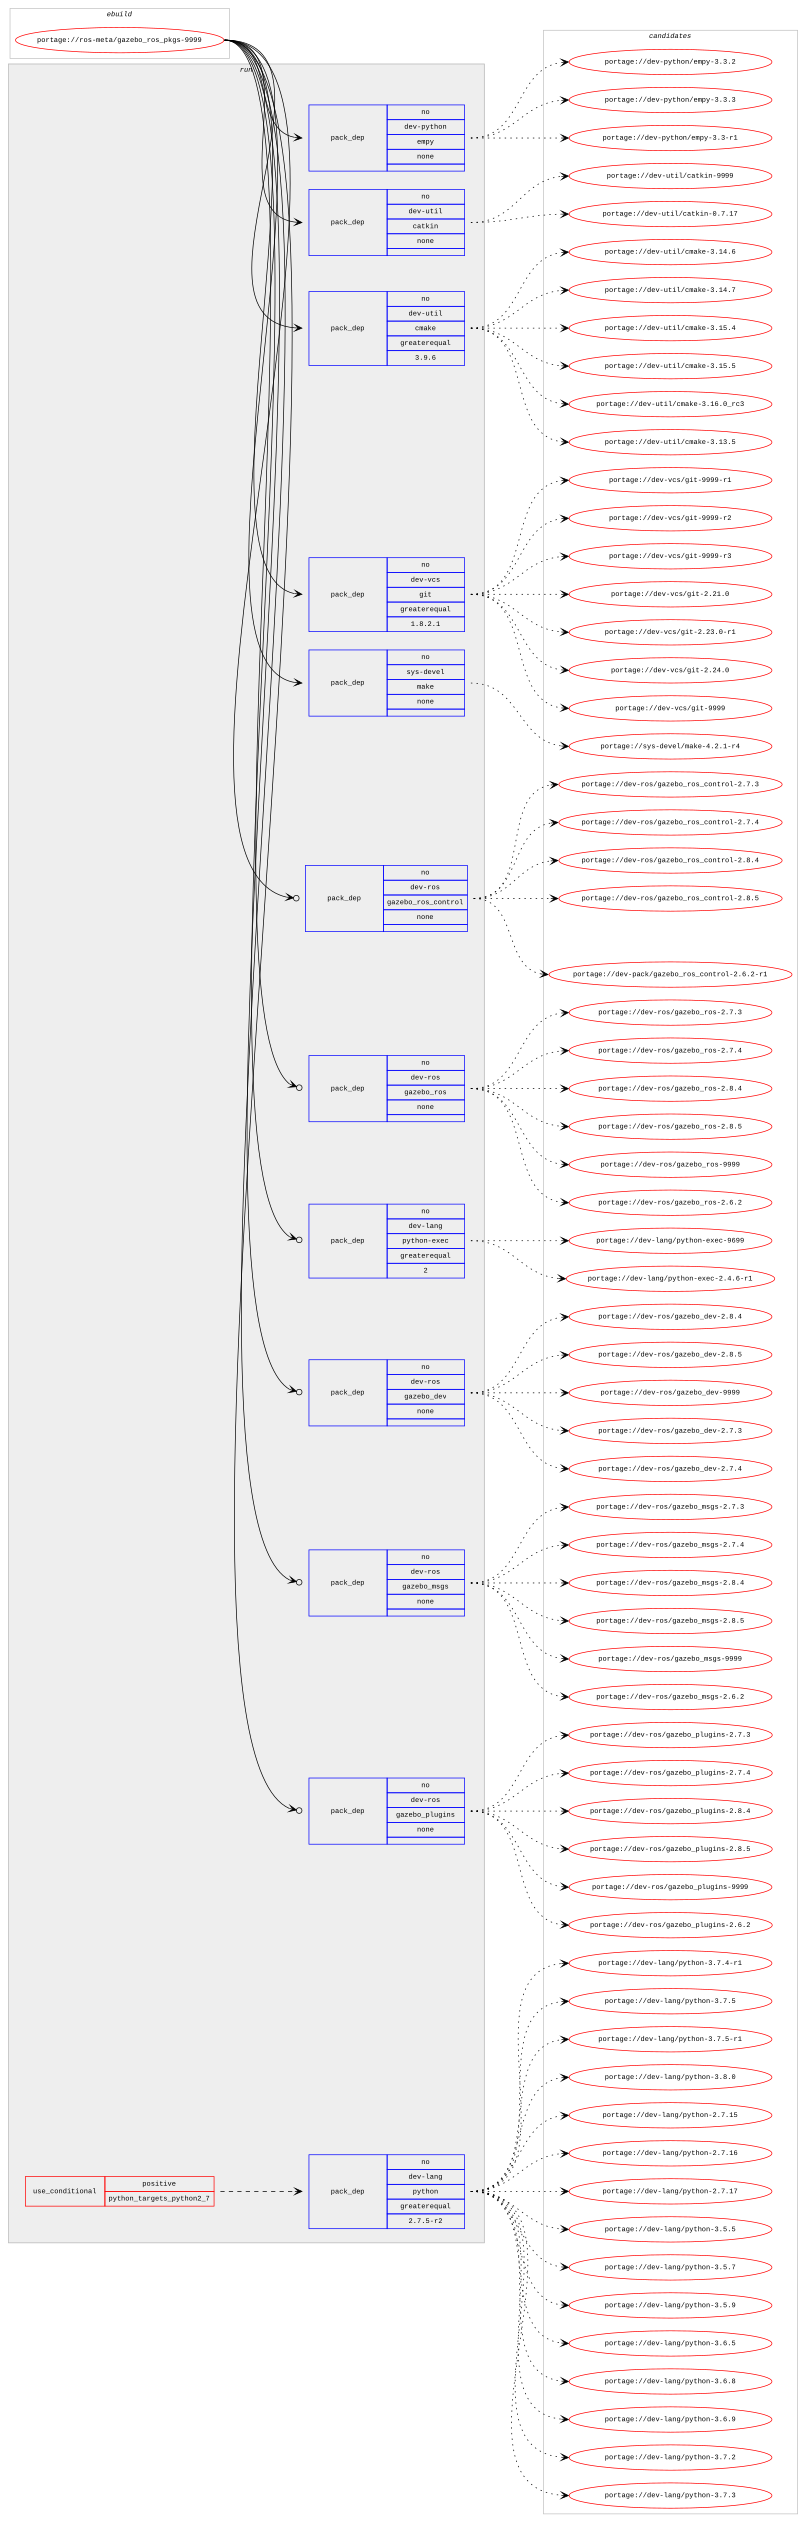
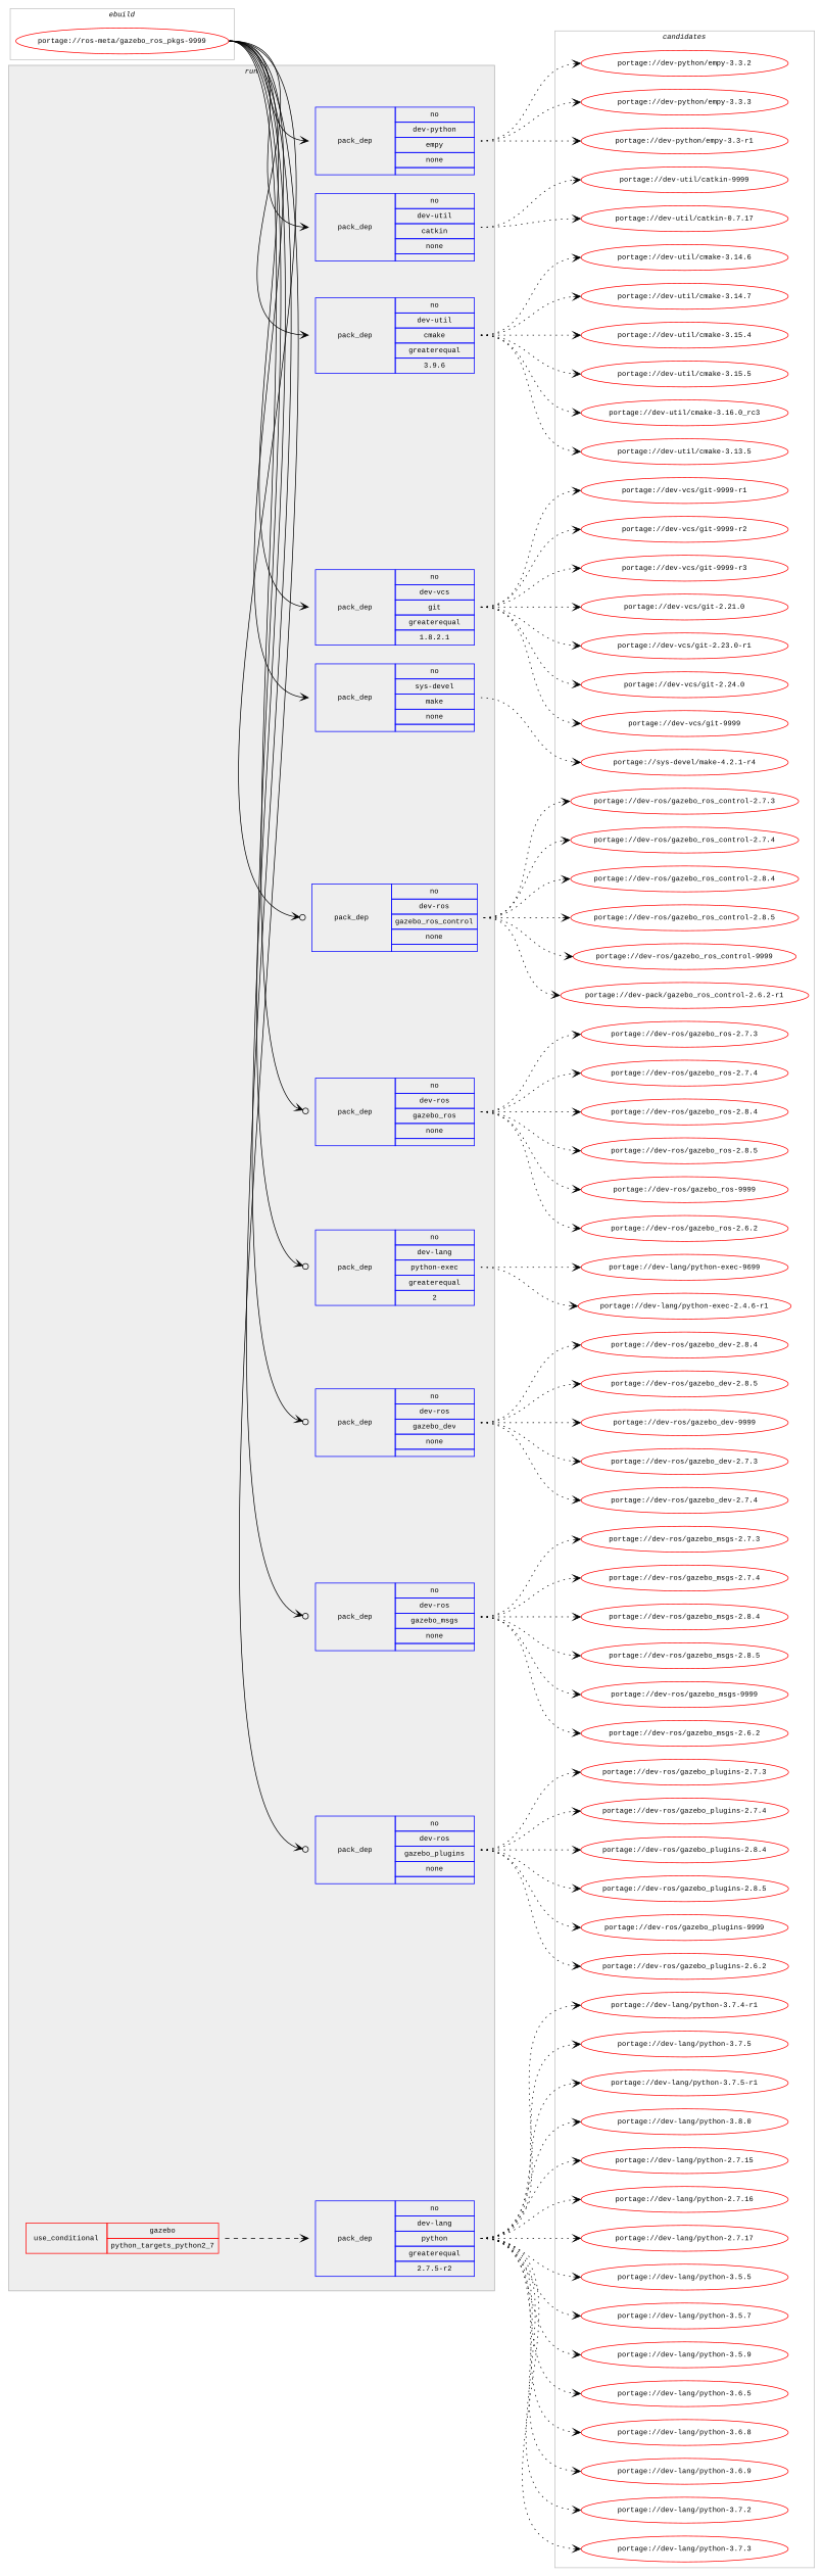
  digraph {
    compound=true
    concentrate=true
    fontname="Liberation Mono"
    fontsize=10
    newrank=true
    rankdir=LR
    ranksep=1.5
    node [color=red fontname="Liberation Mono" fontsize=10]
    edge [arrowhead=vee fontname="Liberation Mono" headport=w style=dotted tailport=e weight=100]
    n1 [label="portage://ros-meta/gazebo_ros_pkgs-9999" width=4]
    n2 [color=blue label=<<TABLE BORDER="0" CELLBORDER="1" CELLSPACING="0" CELLPADDING="4" WIDTH="220"><TR><TD ROWSPAN="6" CELLPADDING="30">pack_dep</TD></TR><TR><TD WIDTH="110">no</TD></TR><TR><TD>dev-python</TD></TR><TR><TD>empy</TD></TR><TR><TD>none</TD></TR><TR><TD></TD></TR></TABLE>> shape=none]
    n3 [color=blue label=<<TABLE BORDER="0" CELLBORDER="1" CELLSPACING="0" CELLPADDING="4" WIDTH="220"><TR><TD ROWSPAN="6" CELLPADDING="30">pack_dep</TD></TR><TR><TD WIDTH="110">no</TD></TR><TR><TD>dev-util</TD></TR><TR><TD>catkin</TD></TR><TR><TD>none</TD></TR><TR><TD></TD></TR></TABLE>> shape=none]
    n4 [color=blue label=<<TABLE BORDER="0" CELLBORDER="1" CELLSPACING="0" CELLPADDING="4" WIDTH="220"><TR><TD ROWSPAN="6" CELLPADDING="30">pack_dep</TD></TR><TR><TD WIDTH="110">no</TD></TR><TR><TD>dev-util</TD></TR><TR><TD>cmake</TD></TR><TR><TD>greaterequal</TD></TR><TR><TD>3.9.6</TD></TR></TABLE>> shape=none]
    n5 [color=blue label=<<TABLE BORDER="0" CELLBORDER="1" CELLSPACING="0" CELLPADDING="4" WIDTH="220"><TR><TD ROWSPAN="6" CELLPADDING="30">pack_dep</TD></TR><TR><TD WIDTH="110">no</TD></TR><TR><TD>dev-vcs</TD></TR><TR><TD>git</TD></TR><TR><TD>greaterequal</TD></TR><TR><TD>1.8.2.1</TD></TR></TABLE>> shape=none]
    n6 [color=blue label=<<TABLE BORDER="0" CELLBORDER="1" CELLSPACING="0" CELLPADDING="4" WIDTH="220"><TR><TD ROWSPAN="6" CELLPADDING="30">pack_dep</TD></TR><TR><TD WIDTH="110">no</TD></TR><TR><TD>sys-devel</TD></TR><TR><TD>make</TD></TR><TR><TD>none</TD></TR><TR><TD></TD></TR></TABLE>> shape=none]
    n7 [color=blue label=<<TABLE BORDER="0" CELLBORDER="1" CELLSPACING="0" CELLPADDING="4" WIDTH="220"><TR><TD ROWSPAN="6" CELLPADDING="30">pack_dep</TD></TR><TR><TD WIDTH="110">no</TD></TR><TR><TD>dev-ros</TD></TR><TR><TD>gazebo_ros</TD></TR><TR><TD>none</TD></TR><TR><TD></TD></TR></TABLE>> shape=none]
    n8 [color=blue label=<<TABLE BORDER="0" CELLBORDER="1" CELLSPACING="0" CELLPADDING="4" WIDTH="220"><TR><TD ROWSPAN="6" CELLPADDING="30">pack_dep</TD></TR><TR><TD WIDTH="110">no</TD></TR><TR><TD>dev-lang</TD></TR><TR><TD>python</TD></TR><TR><TD>greaterequal</TD></TR><TR><TD>2.7.5-r2</TD></TR></TABLE>> shape=none]
-   n9 [label=<<TABLE BORDER="0" CELLBORDER="1" CELLSPACING="0" CELLPADDING="4"><TR><TD ROWSPAN="3" CELLPADDING="10">use_conditional</TD></TR><TR><TD>positive</TD></TR><TR><TD>python_targets_python2_7</TD></TR></TABLE>> shape=none]
+   n9 [label=<<TABLE BORDER="0" CELLBORDER="1" CELLSPACING="0" CELLPADDING="4"><TR><TD ROWSPAN="3" CELLPADDING="10">use_conditional</TD></TR><TR><TD>gazebo</TD></TR><TR><TD>python_targets_python2_7</TD></TR></TABLE>> shape=none]
    n10 [color=blue label=<<TABLE BORDER="0" CELLBORDER="1" CELLSPACING="0" CELLPADDING="4" WIDTH="220"><TR><TD ROWSPAN="6" CELLPADDING="30">pack_dep</TD></TR><TR><TD WIDTH="110">no</TD></TR><TR><TD>dev-lang</TD></TR><TR><TD>python-exec</TD></TR><TR><TD>greaterequal</TD></TR><TR><TD>2</TD></TR></TABLE>> shape=none]
    n11 [color=blue label=<<TABLE BORDER="0" CELLBORDER="1" CELLSPACING="0" CELLPADDING="4" WIDTH="220"><TR><TD ROWSPAN="6" CELLPADDING="30">pack_dep</TD></TR><TR><TD WIDTH="110">no</TD></TR><TR><TD>dev-ros</TD></TR><TR><TD>gazebo_dev</TD></TR><TR><TD>none</TD></TR><TR><TD></TD></TR></TABLE>> shape=none]
    n12 [color=blue label=<<TABLE BORDER="0" CELLBORDER="1" CELLSPACING="0" CELLPADDING="4" WIDTH="220"><TR><TD ROWSPAN="6" CELLPADDING="30">pack_dep</TD></TR><TR><TD WIDTH="110">no</TD></TR><TR><TD>dev-ros</TD></TR><TR><TD>gazebo_msgs</TD></TR><TR><TD>none</TD></TR><TR><TD></TD></TR></TABLE>> shape=none]
    n13 [color=blue label=<<TABLE BORDER="0" CELLBORDER="1" CELLSPACING="0" CELLPADDING="4" WIDTH="220"><TR><TD ROWSPAN="6" CELLPADDING="30">pack_dep</TD></TR><TR><TD WIDTH="110">no</TD></TR><TR><TD>dev-ros</TD></TR><TR><TD>gazebo_plugins</TD></TR><TR><TD>none</TD></TR><TR><TD></TD></TR></TABLE>> shape=none]
    n14 [color=blue label=<<TABLE BORDER="0" CELLBORDER="1" CELLSPACING="0" CELLPADDING="4" WIDTH="220"><TR><TD ROWSPAN="6" CELLPADDING="30">pack_dep</TD></TR><TR><TD WIDTH="110">no</TD></TR><TR><TD>dev-ros</TD></TR><TR><TD>gazebo_ros_control</TD></TR><TR><TD>none</TD></TR><TR><TD></TD></TR></TABLE>> shape=none]
    n15 [label="portage://dev-python/empy-3.3-r1" width=4]
    n16 [label="portage://dev-python/empy-3.3.2" width=4]
    n17 [label="portage://dev-python/empy-3.3.3" width=4]
    n18 [label="portage://dev-util/catkin-0.7.17" width=4]
    n19 [label="portage://dev-util/catkin-9999" width=4]
    n20 [label="portage://dev-vcs/git-2.21.0" width=4]
    n21 [label="portage://dev-vcs/git-2.23.0-r1" width=4]
    n22 [label="portage://dev-vcs/git-2.24.0" width=4]
    n23 [label="portage://dev-vcs/git-9999" width=4]
    n24 [label="portage://dev-vcs/git-9999-r1" width=4]
    n25 [label="portage://dev-vcs/git-9999-r2" width=4]
    n26 [label="portage://dev-vcs/git-9999-r3" width=4]
    n27 [label="portage://dev-util/cmake-3.13.5" width=4]
    n28 [label="portage://dev-util/cmake-3.14.6" width=4]
    n29 [label="portage://dev-util/cmake-3.14.7" width=4]
    n30 [label="portage://dev-util/cmake-3.15.4" width=4]
    n31 [label="portage://dev-util/cmake-3.15.5" width=4]
    n32 [label="portage://dev-util/cmake-3.16.0_rc3" width=4]
    n33 [label="portage://sys-devel/make-4.2.1-r4" width=4]
    n34 [label="portage://dev-lang/python-2.7.15" width=4]
    n35 [label="portage://dev-lang/python-2.7.16" width=4]
    n36 [label="portage://dev-lang/python-2.7.17" width=4]
    n37 [label="portage://dev-lang/python-3.5.5" width=4]
    n38 [label="portage://dev-lang/python-3.5.7" width=4]
    n39 [label="portage://dev-lang/python-3.5.9" width=4]
    n40 [label="portage://dev-lang/python-3.6.5" width=4]
    n41 [label="portage://dev-lang/python-3.6.8" width=4]
    n42 [label="portage://dev-lang/python-3.6.9" width=4]
    n43 [label="portage://dev-lang/python-3.7.2" width=4]
    n44 [label="portage://dev-lang/python-3.7.3" width=4]
    n45 [label="portage://dev-lang/python-3.7.4-r1" width=4]
    n46 [label="portage://dev-lang/python-3.7.5" width=4]
    n47 [label="portage://dev-lang/python-3.7.5-r1" width=4]
    n48 [label="portage://dev-lang/python-3.8.0" width=4]
    n49 [label="portage://dev-lang/python-exec-2.4.6-r1" width=4]
    n50 [label="portage://dev-lang/python-exec-9699" width=4]
    n51 [label="portage://dev-ros/gazebo_dev-2.7.3" width=4]
    n52 [label="portage://dev-ros/gazebo_dev-2.7.4" width=4]
    n53 [label="portage://dev-ros/gazebo_dev-2.8.4" width=4]
    n54 [label="portage://dev-ros/gazebo_dev-2.8.5" width=4]
    n55 [label="portage://dev-ros/gazebo_dev-9999" width=4]
    n56 [label="portage://dev-ros/gazebo_msgs-2.6.2" width=4]
    n57 [label="portage://dev-ros/gazebo_msgs-2.7.3" width=4]
    n58 [label="portage://dev-ros/gazebo_msgs-2.7.4" width=4]
    n59 [label="portage://dev-ros/gazebo_msgs-2.8.4" width=4]
    n60 [label="portage://dev-ros/gazebo_msgs-2.8.5" width=4]
    n61 [label="portage://dev-ros/gazebo_msgs-9999" width=4]
    n62 [label="portage://dev-ros/gazebo_plugins-2.6.2" width=4]
    n63 [label="portage://dev-ros/gazebo_plugins-2.7.3" width=4]
    n64 [label="portage://dev-ros/gazebo_plugins-2.7.4" width=4]
    n65 [label="portage://dev-ros/gazebo_plugins-2.8.4" width=4]
    n66 [label="portage://dev-ros/gazebo_plugins-2.8.5" width=4]
    n67 [label="portage://dev-ros/gazebo_plugins-9999" width=4]
    n68 [label="portage://dev-ros/gazebo_ros-2.6.2" width=4]
    n69 [label="portage://dev-ros/gazebo_ros-2.7.3" width=4]
    n70 [label="portage://dev-ros/gazebo_ros-2.7.4" width=4]
    n71 [label="portage://dev-ros/gazebo_ros-2.8.4" width=4]
    n72 [label="portage://dev-ros/gazebo_ros-2.8.5" width=4]
    n73 [label="portage://dev-ros/gazebo_ros-9999" width=4]
    n74 [label="portage://dev-pack/gazebo_ros_control-2.6.2-r1" width=4]
    n75 [label="portage://dev-ros/gazebo_ros_control-2.7.3" width=4]
    n76 [label="portage://dev-ros/gazebo_ros_control-2.7.4" width=4]
    n77 [label="portage://dev-ros/gazebo_ros_control-2.8.4" width=4]
    n78 [label="portage://dev-ros/gazebo_ros_control-2.8.5" width=4]
+   n79 [label="portage://dev-ros/gazebo_ros_control-9999" width=4]
    subgraph cluster_1 {
      color=gray
      label=<<i>ebuild</i>>
      rank=same
      n1
    }
    subgraph cluster_2 {
      color=gray
      label=<<i>dependencies</i>>
      subgraph cluster_3 {
        color=gray
        fillcolor="#eeeeee"
        label=<<i>compile</i>>
        style=filled
        subgraph sub_4 {
          color=gray
          fillcolor="#eeeeee"
          label=<<i>compile</i>>
          style=filled
          n2
        }
        subgraph sub_5 {
          color=gray
          fillcolor="#eeeeee"
          label=<<i>compile</i>>
          style=filled
          n3
        }
        subgraph sub_6 {
          color=gray
          fillcolor="#eeeeee"
          label=<<i>compile</i>>
          style=filled
          n4
        }
        subgraph sub_7 {
          color=gray
          fillcolor="#eeeeee"
          label=<<i>compile</i>>
          style=filled
          n5
        }
        subgraph sub_8 {
          color=gray
          fillcolor="#eeeeee"
          label=<<i>compile</i>>
          style=filled
          n6
        }
      }
      subgraph cluster_9 {
        color=gray
        fillcolor="#eeeeee"
        label=<<i>compile and run</i>>
        style=filled
        subgraph sub_10 {
          color=gray
          fillcolor="#eeeeee"
          label=<<i>compile and run</i>>
          style=filled
          n7
        }
        subgraph sub_11 {
          color=gray
          fillcolor="#eeeeee"
          label=<<i>compile and run</i>>
          style=filled
          n9
          subgraph sub_12 {
            color=gray
            fillcolor="#eeeeee"
            label=<<i>compile and run</i>>
            style=filled
            n8
          }
        }
        subgraph sub_13 {
          color=gray
          fillcolor="#eeeeee"
          label=<<i>compile and run</i>>
          style=filled
          n10
        }
        subgraph sub_14 {
          color=gray
          fillcolor="#eeeeee"
          label=<<i>compile and run</i>>
          style=filled
          n11
        }
        subgraph sub_15 {
          color=gray
          fillcolor="#eeeeee"
          label=<<i>compile and run</i>>
          style=filled
          n12
        }
        subgraph sub_16 {
          color=gray
          fillcolor="#eeeeee"
          label=<<i>compile and run</i>>
          style=filled
          n13
        }
        subgraph sub_17 {
          color=gray
          fillcolor="#eeeeee"
          label=<<i>compile and run</i>>
          style=filled
          n14
        }
      }
      subgraph cluster_18 {
        color=gray
        fillcolor="#eeeeee"
        label=<<i>run</i>>
        style=filled
      }
    }
    subgraph cluster_19 {
      color=gray
      label=<<i>candidates</i>>
      rank=same
      subgraph sub_20 {
        color=black
        label=<<i>candidates</i>>
        nodesep=1
        rank=same
        n15
        n16
        n17
      }
      subgraph sub_21 {
        color=black
        label=<<i>candidates</i>>
        nodesep=1
        rank=same
        n18
        n19
      }
      subgraph sub_22 {
        color=black
        label=<<i>candidates</i>>
        nodesep=1
        rank=same
        n20
        n21
        n22
        n23
        n24
        n25
        n26
      }
      subgraph sub_23 {
        color=black
        label=<<i>candidates</i>>
        nodesep=1
        rank=same
        n27
        n28
        n29
        n30
        n31
        n32
      }
      subgraph sub_24 {
        color=black
        label=<<i>candidates</i>>
        nodesep=1
        rank=same
        n33
      }
      subgraph sub_25 {
        color=black
        label=<<i>candidates</i>>
        nodesep=1
        rank=same
        n34
        n35
        n36
        n37
        n38
        n39
        n40
        n41
        n42
        n43
        n44
        n45
        n46
        n47
        n48
      }
      subgraph sub_26 {
        color=black
        label=<<i>candidates</i>>
        nodesep=1
        rank=same
        n49
        n50
      }
      subgraph sub_27 {
        color=black
        label=<<i>candidates</i>>
        nodesep=1
        rank=same
        n51
        n52
        n53
        n54
        n55
      }
      subgraph sub_28 {
        color=black
        label=<<i>candidates</i>>
        nodesep=1
        rank=same
        n56
        n57
        n58
        n59
        n60
        n61
      }
      subgraph sub_29 {
        color=black
        label=<<i>candidates</i>>
        nodesep=1
        rank=same
        n62
        n63
        n64
        n65
        n66
        n67
      }
      subgraph sub_30 {
        color=black
        label=<<i>candidates</i>>
        nodesep=1
        rank=same
        n68
        n69
        n70
        n71
        n72
        n73
      }
      subgraph sub_31 {
        color=black
        label=<<i>candidates</i>>
        nodesep=1
        rank=same
        n74
        n75
        n76
        n77
        n78
+       n79
      }
    }
    n1 -> n2 [style=solid weight=20]
    n1 -> n3 [style=solid weight=20]
    n1 -> n4 [style=solid weight=20]
    n1 -> n5 [style=solid weight=20]
    n1 -> n6 [style=solid weight=20]
    n1 -> n7 [arrowhead=odotvee style=solid weight=20]
    n1 -> n10 [arrowhead=odotvee style=solid weight=20]
    n1 -> n11 [arrowhead=odotvee style=solid weight=20]
    n1 -> n12 [arrowhead=odotvee style=solid weight=20]
    n1 -> n13 [arrowhead=odotvee style=solid weight=20]
    n1 -> n14 [arrowhead=odotvee style=solid weight=20]
    n2 -> n15
    n2 -> n16
    n2 -> n17
    n3 -> n18
    n3 -> n19
    n4 -> n27
    n4 -> n28
    n4 -> n29
    n4 -> n30
    n4 -> n31
    n4 -> n32
    n5 -> n20
    n5 -> n21
    n5 -> n22
    n5 -> n23
    n5 -> n24
    n5 -> n25
    n5 -> n26
    n6 -> n33
    n7 -> n68
    n7 -> n69
    n7 -> n70
    n7 -> n71
    n7 -> n72
    n7 -> n73
    n8 -> n34
    n8 -> n35
    n8 -> n36
    n8 -> n37
    n8 -> n38
    n8 -> n39
    n8 -> n40
    n8 -> n41
    n8 -> n42
    n8 -> n43
    n8 -> n44
    n8 -> n45
    n8 -> n46
    n8 -> n47
    n8 -> n48
    n9 -> n8 [style=dashed weight=20]
    n10 -> n49
    n10 -> n50
    n11 -> n51
    n11 -> n52
    n11 -> n53
    n11 -> n54
    n11 -> n55
    n12 -> n56
    n12 -> n57
    n12 -> n58
    n12 -> n59
    n12 -> n60
    n12 -> n61
    n13 -> n62
    n13 -> n63
    n13 -> n64
    n13 -> n65
    n13 -> n66
    n13 -> n67
    n14 -> n74
    n14 -> n75
    n14 -> n76
    n14 -> n77
    n14 -> n78
+   n14 -> n79
  }
